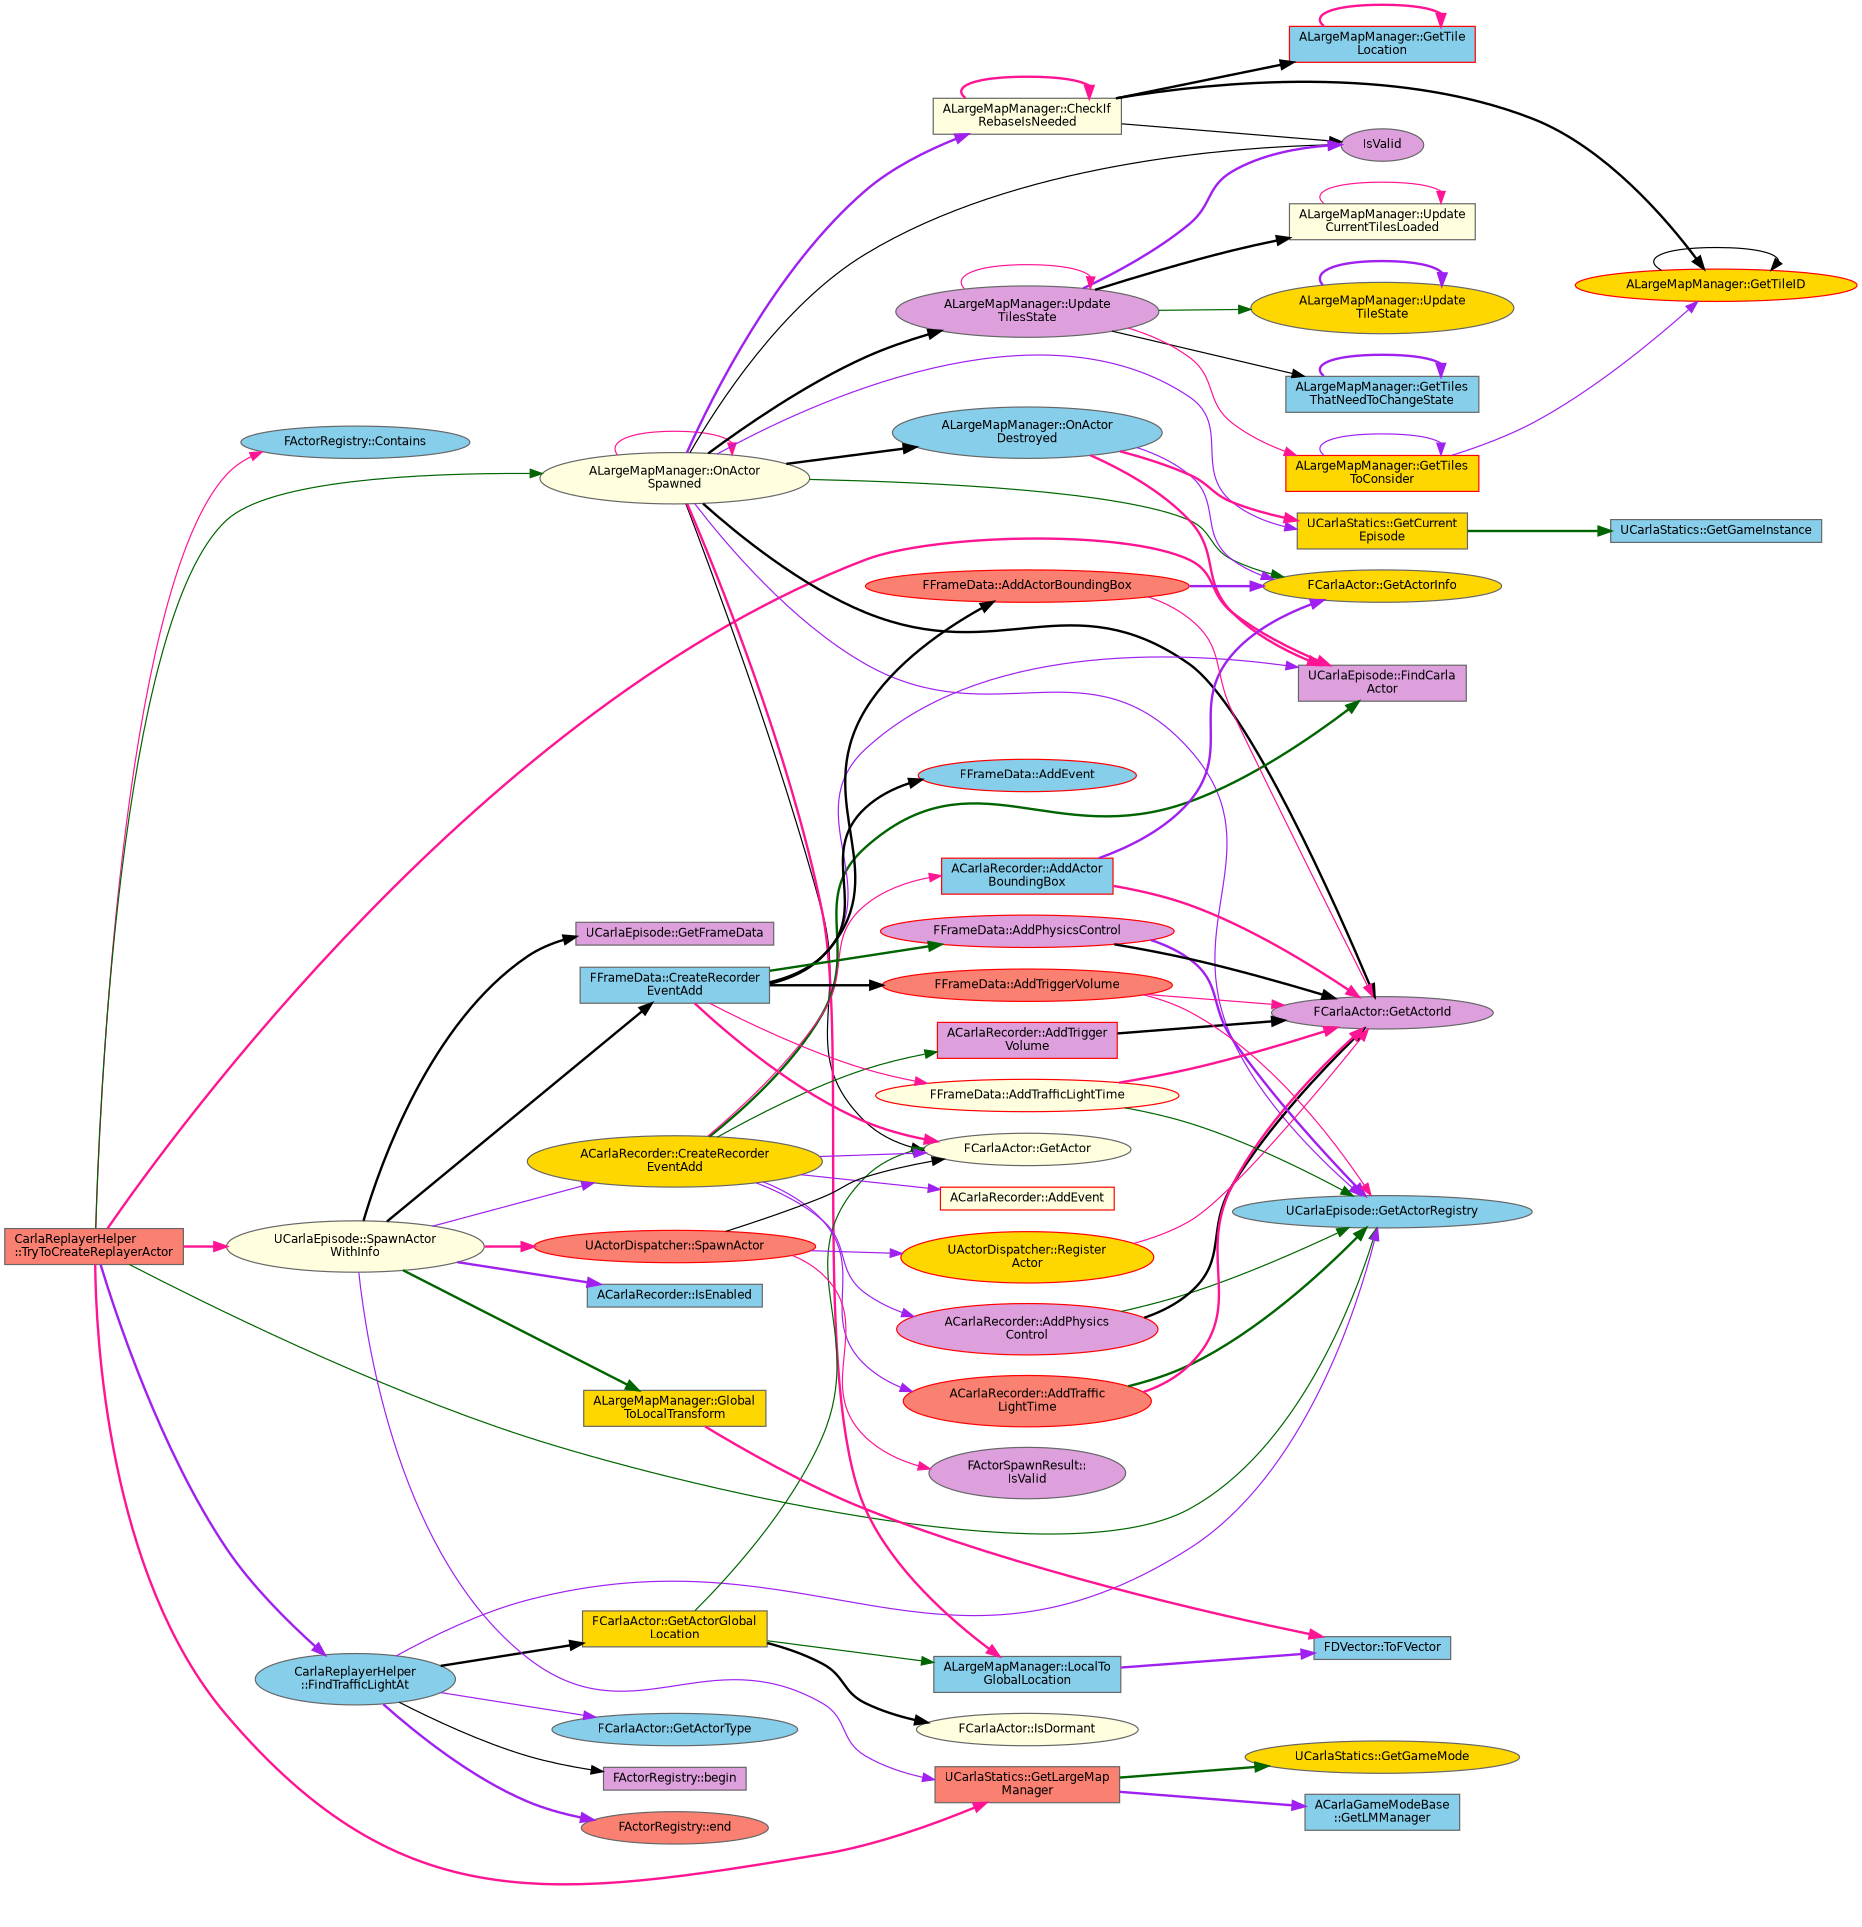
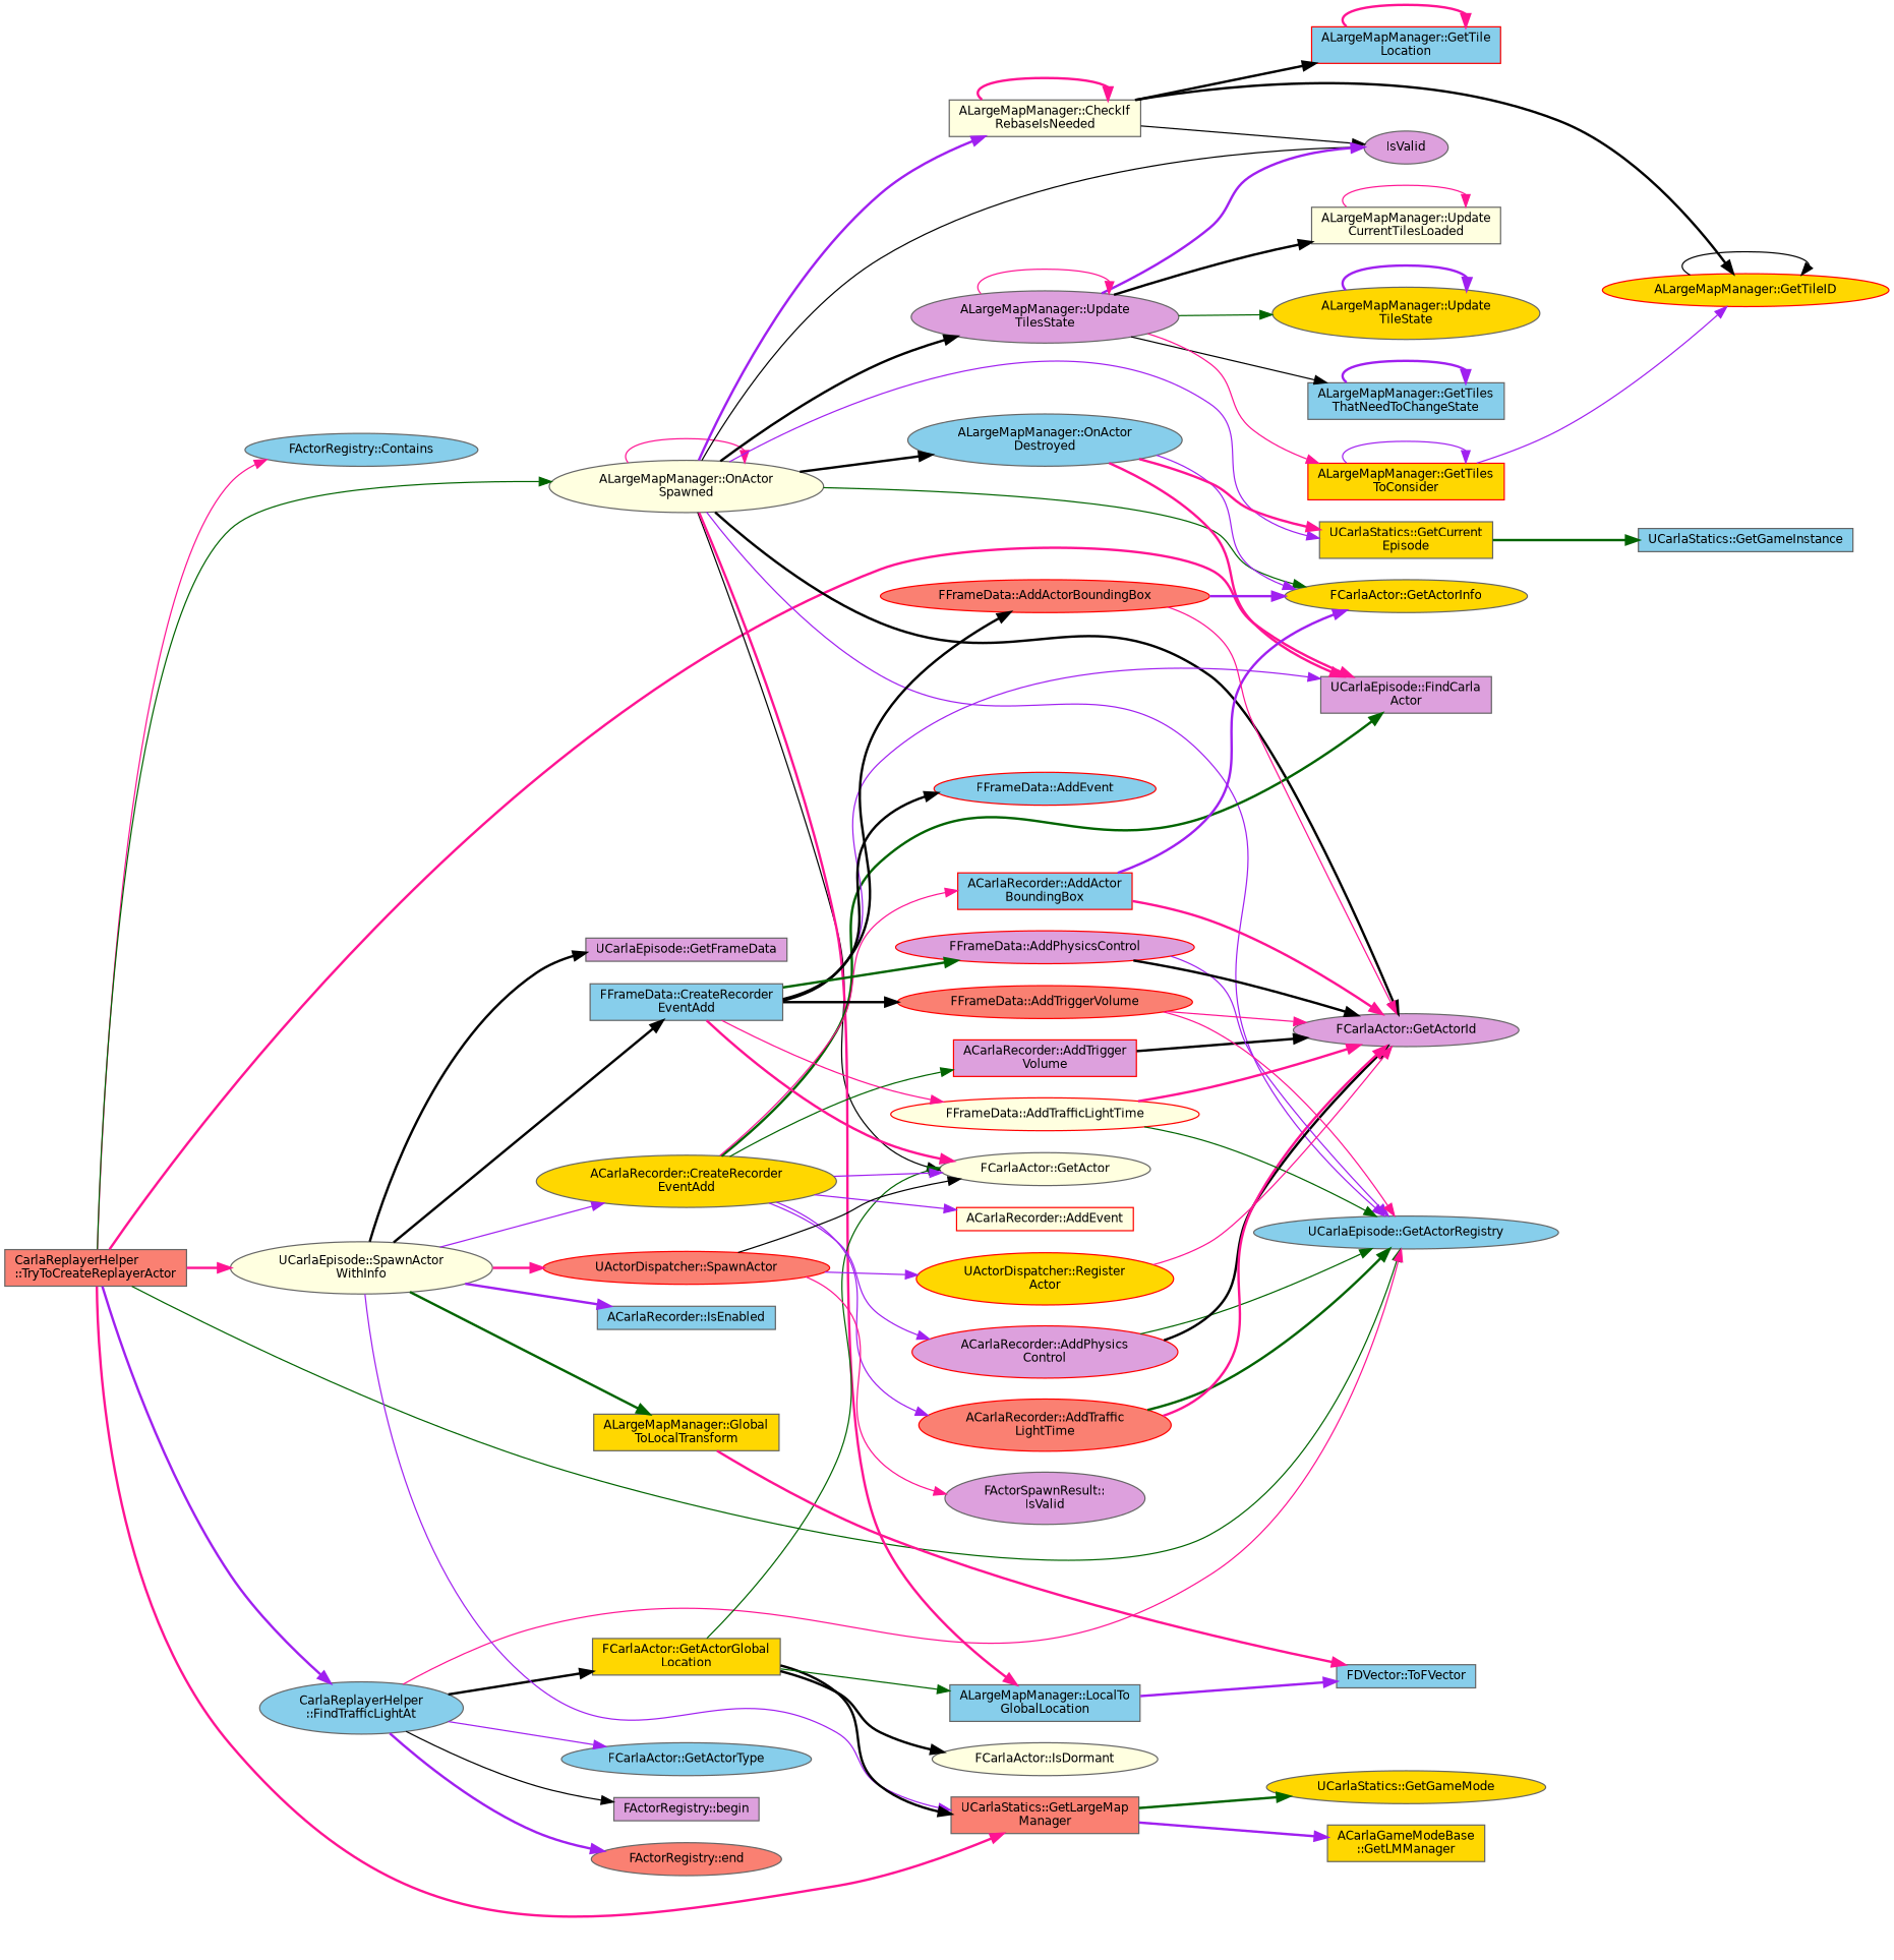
  digraph {
    rankdir=LR
    node [color=grey40 fillcolor=skyblue fontname=Helvetica fontsize=10 shape=ellipse style=filled]
    edge [color=deeppink fontname=Helvetica fontsize=10 labelfontname=Helvetica labelfontsize=10 style=bold]
    n1 [color=gray40 fillcolor=salmon fontcolor=black height=0.2 label="CarlaReplayerHelper\l::TryToCreateReplayerActor" shape=box width=0.4]
    n2 [height=0.2 label="FActorRegistry::Contains" width=0.4]
    n3 [fillcolor=plum height=0.2 label="UCarlaEpisode::FindCarla\lActor" shape=box width=0.4]
    n4 [height=0.2 label="CarlaReplayerHelper\l::FindTrafficLightAt" width=0.4]
    n5 [fillcolor=salmon height=0.2 label="UCarlaStatics::GetLargeMap\lManager" shape=box width=0.4]
    n6 [height=0.2 label="UCarlaEpisode::GetActorRegistry" width=0.4]
    n7 [fillcolor=lightyellow height=0.2 label="ALargeMapManager::OnActor\lSpawned" width=0.4]
    n8 [fillcolor=lightyellow height=0.2 label="UCarlaEpisode::SpawnActor\lWithInfo" width=0.4]
    n9 [fillcolor=plum height=0.2 label="FActorRegistry::begin" shape=box width=0.4]
    n10 [fillcolor=salmon height=0.2 label="FActorRegistry::end" width=0.4]
    n11 [fillcolor=gold height=0.2 label="FCarlaActor::GetActorGlobal\lLocation" shape=box width=0.4]
    n12 [height=0.2 label="FCarlaActor::GetActorType" width=0.4]
    n13 [fillcolor=gold height=0.2 label="UCarlaStatics::GetGameMode" width=0.4]
-   n14 [height=0.2 label="ACarlaGameModeBase\l::GetLMManager" shape=box width=0.4]
+   n14 [fillcolor=gold height=0.2 label="ACarlaGameModeBase\l::GetLMManager" shape=box width=0.4]
    n15 [fillcolor=lightyellow height=0.2 label="FCarlaActor::GetActor" width=0.4]
    n16 [height=0.2 label="ALargeMapManager::LocalTo\lGlobalLocation" shape=box width=0.4]
    n17 [fillcolor=lightyellow height=0.2 label="ALargeMapManager::CheckIf\lRebaseIsNeeded" shape=box width=0.4]
    n18 [fillcolor=plum height=0.2 label=IsValid width=0.4]
    n19 [fillcolor=plum height=0.2 label="FCarlaActor::GetActorId" width=0.4]
    n20 [fillcolor=gold height=0.2 label="FCarlaActor::GetActorInfo" width=0.4]
    n21 [fillcolor=gold height=0.2 label="UCarlaStatics::GetCurrent\lEpisode" shape=box width=0.4]
    n22 [height=0.2 label="ALargeMapManager::OnActor\lDestroyed" width=0.4]
    n23 [fillcolor=plum height=0.2 label="ALargeMapManager::Update\lTilesState" width=0.4]
    n24 [fillcolor=gold height=0.2 label="ACarlaRecorder::CreateRecorder\lEventAdd" width=0.4]
    n25 [height=0.2 label="FFrameData::CreateRecorder\lEventAdd" shape=box width=0.4]
    n26 [fillcolor=plum height=0.2 label="UCarlaEpisode::GetFrameData" shape=box width=0.4]
    n27 [fillcolor=gold height=0.2 label="ALargeMapManager::Global\lToLocalTransform" shape=box width=0.4]
    n28 [height=0.2 label="ACarlaRecorder::IsEnabled" shape=box width=0.4]
    n29 [color=red fillcolor=salmon height=0.2 label="UActorDispatcher::SpawnActor" width=0.4]
    n30 [fillcolor=lightyellow height=0.2 label="FCarlaActor::IsDormant" width=0.4]
    n31 [height=0.2 label="FDVector::ToFVector" shape=box width=0.4]
    n32 [color=red fillcolor=gold height=0.2 label="ALargeMapManager::GetTileID" width=0.4]
    n33 [color=red height=0.2 label="ALargeMapManager::GetTile\lLocation" shape=box width=0.4]
    n34 [height=0.2 label="UCarlaStatics::GetGameInstance" shape=box width=0.4]
    n35 [height=0.2 label="ALargeMapManager::GetTiles\lThatNeedToChangeState" shape=box width=0.4]
    n36 [color=red fillcolor=gold height=0.2 label="ALargeMapManager::GetTiles\lToConsider" shape=box width=0.4]
    n37 [fillcolor=lightyellow height=0.2 label="ALargeMapManager::Update\lCurrentTilesLoaded" shape=box width=0.4]
    n38 [fillcolor=gold height=0.2 label="ALargeMapManager::Update\lTileState" width=0.4]
    n39 [color=red height=0.2 label="ACarlaRecorder::AddActor\lBoundingBox" shape=box width=0.4]
    n40 [color=red fillcolor=lightyellow height=0.2 label="ACarlaRecorder::AddEvent" shape=box width=0.4]
    n41 [color=red fillcolor=plum height=0.2 label="ACarlaRecorder::AddPhysics\lControl" width=0.4]
    n42 [color=red fillcolor=salmon height=0.2 label="ACarlaRecorder::AddTraffic\lLightTime" width=0.4]
    n43 [color=red fillcolor=plum height=0.2 label="ACarlaRecorder::AddTrigger\lVolume" shape=box width=0.4]
    n44 [color=red fillcolor=salmon height=0.2 label="FFrameData::AddActorBoundingBox" width=0.4]
    n45 [color=red height=0.2 label="FFrameData::AddEvent" width=0.4]
    n46 [color=red fillcolor=plum height=0.2 label="FFrameData::AddPhysicsControl" width=0.4]
    n47 [color=red fillcolor=lightyellow height=0.2 label="FFrameData::AddTrafficLightTime" width=0.4]
    n48 [color=red fillcolor=salmon height=0.2 label="FFrameData::AddTriggerVolume" width=0.4]
    n49 [fillcolor=plum height=0.2 label="FActorSpawnResult::\lIsValid" width=0.4]
    n50 [color=red fillcolor=gold height=0.2 label="UActorDispatcher::Register\lActor" width=0.4]
    n1 -> n2 [style=solid]
    n1 -> n3
    n1 -> n4 [color=purple]
    n1 -> n5
    n1 -> n6 [color=darkgreen style=solid]
    n1 -> n7 [color=darkgreen style=solid]
    n1 -> n8
-   n4 -> n6 [color=purple style=solid]
+   n4 -> n6 [style=solid]
    n4 -> n9 [color=black style=solid]
    n4 -> n10 [color=purple]
    n4 -> n11 [color=black]
    n4 -> n12 [color=purple style=solid]
    n5 -> n13 [color=darkgreen]
    n5 -> n14 [color=purple]
    n7 -> n6 [color=purple style=solid]
    n7 -> n7 [style=solid]
    n7 -> n15 [color=black style=solid]
    n7 -> n16
    n7 -> n17 [color=purple]
    n7 -> n18 [color=black style=solid]
    n7 -> n19 [color=black]
    n7 -> n20 [color=darkgreen style=solid]
    n7 -> n21 [color=purple style=solid]
    n7 -> n22 [color=black]
    n7 -> n23 [color=black]
    n8 -> n5 [color=purple style=solid]
    n8 -> n24 [color=purple style=solid]
    n8 -> n25 [color=black]
    n8 -> n26 [color=black]
    n8 -> n27 [color=darkgreen]
    n8 -> n28 [color=purple]
    n8 -> n29
+   n11 -> n5 [color=black]
    n11 -> n15 [color=darkgreen style=solid]
    n11 -> n16 [color=darkgreen style=solid]
    n11 -> n30 [color=black]
    n16 -> n31 [color=purple]
    n17 -> n17
    n17 -> n18 [color=black style=solid]
    n17 -> n32 [color=black]
    n17 -> n33 [color=black]
    n21 -> n34 [color=darkgreen]
    n22 -> n3
    n22 -> n20 [color=purple style=solid]
    n22 -> n21
    n23 -> n18 [color=purple]
    n23 -> n23 [style=solid]
    n23 -> n35 [color=black style=solid]
    n23 -> n36 [style=solid]
    n23 -> n37 [color=black]
    n23 -> n38 [color=darkgreen style=solid]
    n24 -> n3 [color=darkgreen]
    n24 -> n15 [color=purple style=solid]
    n24 -> n39 [style=solid]
    n24 -> n40 [color=purple style=solid]
    n24 -> n41 [color=purple style=solid]
    n24 -> n42 [color=purple style=solid]
    n24 -> n43 [color=darkgreen style=solid]
    n25 -> n3 [color=purple style=solid]
    n25 -> n15
    n25 -> n44 [color=black]
    n25 -> n45 [color=black]
    n25 -> n46 [color=darkgreen]
    n25 -> n47 [style=solid]
    n25 -> n48 [color=black]
    n27 -> n31
    n29 -> n15 [color=black style=solid]
    n29 -> n49 [style=solid]
    n29 -> n50 [color=purple style=solid]
    n32 -> n32 [color=black style=solid]
    n33 -> n33
    n35 -> n35 [color=purple]
    n36 -> n32 [color=purple style=solid]
    n36 -> n36 [color=purple style=solid]
    n37 -> n37 [style=solid]
    n38 -> n38 [color=purple]
    n39 -> n19
    n39 -> n20 [color=purple]
    n41 -> n6 [color=darkgreen style=solid]
    n41 -> n19 [color=black]
    n42 -> n6 [color=darkgreen]
    n42 -> n19
    n43 -> n19 [color=black]
    n44 -> n19 [style=solid]
    n44 -> n20 [color=purple]
-   n46 -> n6 [color=purple]
+   n46 -> n6 [color=purple style=solid]
    n46 -> n19 [color=black]
    n47 -> n6 [color=darkgreen style=solid]
    n47 -> n19
    n48 -> n6 [style=solid]
    n48 -> n19 [style=solid]
    n50 -> n19 [style=solid]
  }
